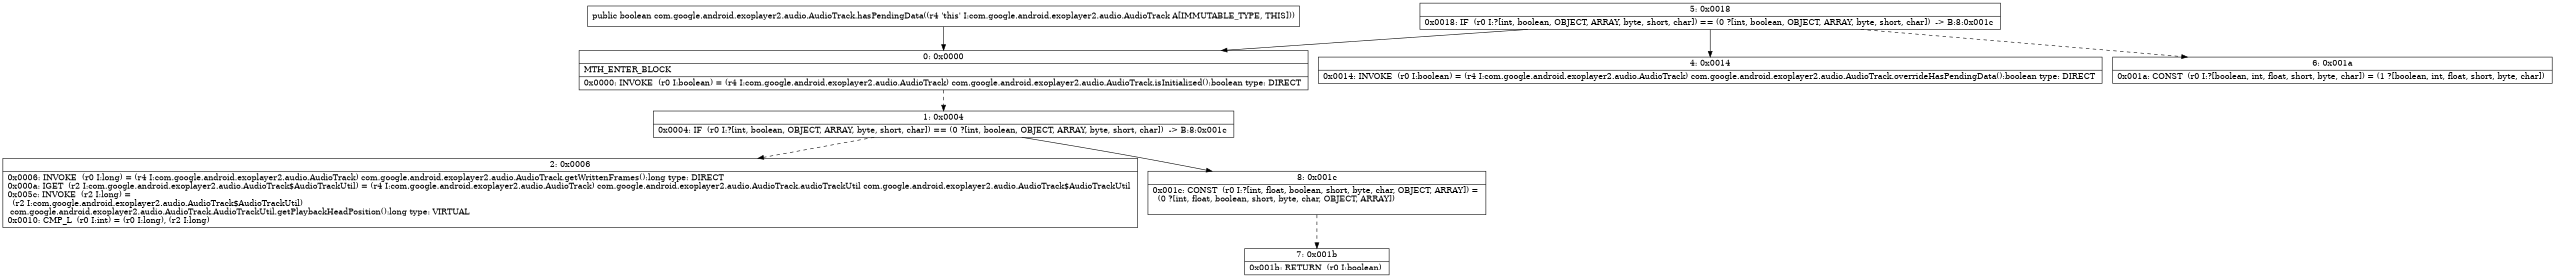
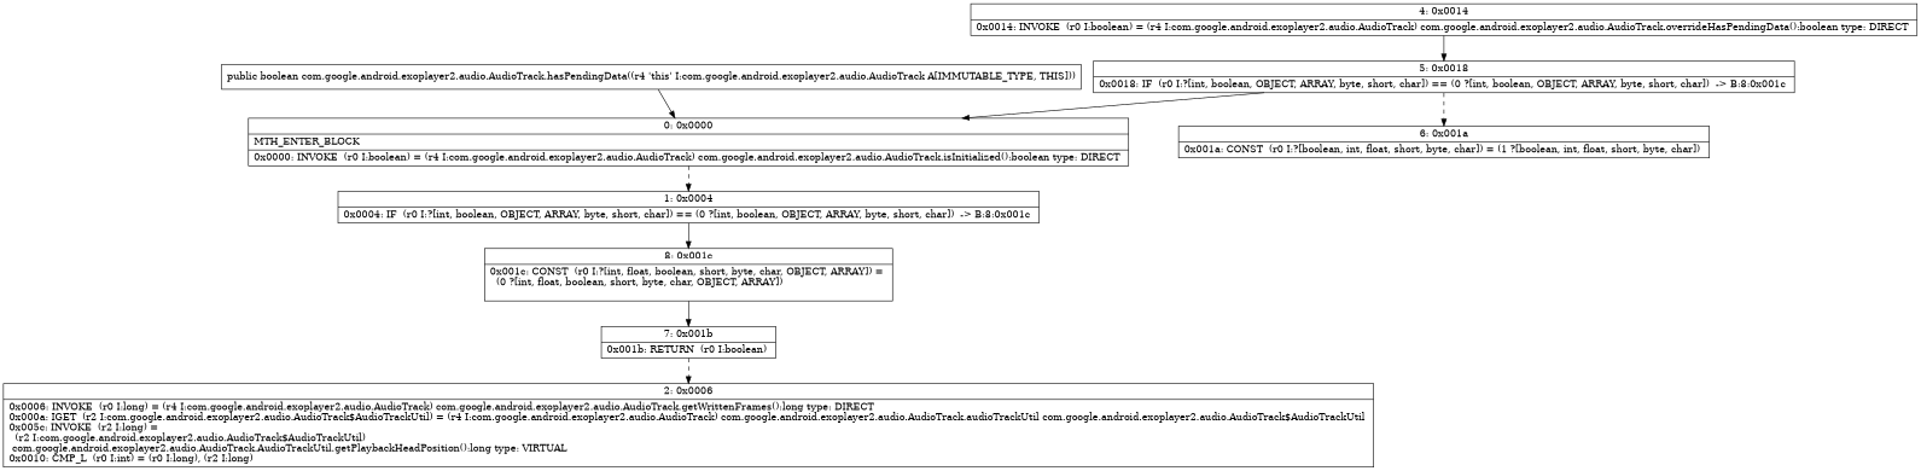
  digraph {
    node [shape=record]
    n1 [label="{0\:\ 0x0000|MTH_ENTER_BLOCK\l|0x0000: INVOKE  (r0 I:boolean) = (r4 I:com.google.android.exoplayer2.audio.AudioTrack) com.google.android.exoplayer2.audio.AudioTrack.isInitialized():boolean type: DIRECT \l}"]
    n2 [label="{1\:\ 0x0004|0x0004: IF  (r0 I:?[int, boolean, OBJECT, ARRAY, byte, short, char]) == (0 ?[int, boolean, OBJECT, ARRAY, byte, short, char])  \-\> B:8:0x001c \l}"]
    n3 [label="{2\:\ 0x0006|0x0006: INVOKE  (r0 I:long) = (r4 I:com.google.android.exoplayer2.audio.AudioTrack) com.google.android.exoplayer2.audio.AudioTrack.getWrittenFrames():long type: DIRECT \l0x000a: IGET  (r2 I:com.google.android.exoplayer2.audio.AudioTrack$AudioTrackUtil) = (r4 I:com.google.android.exoplayer2.audio.AudioTrack) com.google.android.exoplayer2.audio.AudioTrack.audioTrackUtil com.google.android.exoplayer2.audio.AudioTrack$AudioTrackUtil \l0x005c: INVOKE  (r2 I:long) = \l  (r2 I:com.google.android.exoplayer2.audio.AudioTrack$AudioTrackUtil)\l com.google.android.exoplayer2.audio.AudioTrack.AudioTrackUtil.getPlaybackHeadPosition():long type: VIRTUAL \l0x0010: CMP_L  (r0 I:int) = (r0 I:long), (r2 I:long) \l}"]
    n4 [label="{8\:\ 0x001c|0x001c: CONST  (r0 I:?[int, float, boolean, short, byte, char, OBJECT, ARRAY]) = \l  (0 ?[int, float, boolean, short, byte, char, OBJECT, ARRAY])\l \l}"]
    n5 [label="{7\:\ 0x001b|0x001b: RETURN  (r0 I:boolean) \l}"]
    n6 [label="{4\:\ 0x0014|0x0014: INVOKE  (r0 I:boolean) = (r4 I:com.google.android.exoplayer2.audio.AudioTrack) com.google.android.exoplayer2.audio.AudioTrack.overrideHasPendingData():boolean type: DIRECT \l}"]
    n7 [label="{5\:\ 0x0018|0x0018: IF  (r0 I:?[int, boolean, OBJECT, ARRAY, byte, short, char]) == (0 ?[int, boolean, OBJECT, ARRAY, byte, short, char])  \-\> B:8:0x001c \l}"]
    n8 [label="{6\:\ 0x001a|0x001a: CONST  (r0 I:?[boolean, int, float, short, byte, char]) = (1 ?[boolean, int, float, short, byte, char]) \l}"]
    n9 [label="{public boolean com.google.android.exoplayer2.audio.AudioTrack.hasPendingData((r4 'this' I:com.google.android.exoplayer2.audio.AudioTrack A[IMMUTABLE_TYPE, THIS])) }"]
    n1 -> n2 [style=dashed]
-   n2 -> n3 [style=dashed]
+   n5 -> n3 [style=dashed]
    n2 -> n4
-   n4 -> n5 [style=dashed]
-   n7 -> n6
+   n4 -> n5
+   n6 -> n7
    n7 -> n1
    n7 -> n8 [style=dashed]
    n9 -> n1
  }
